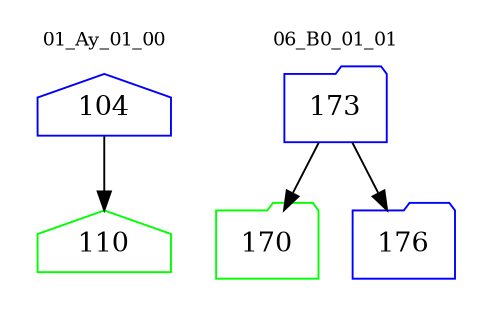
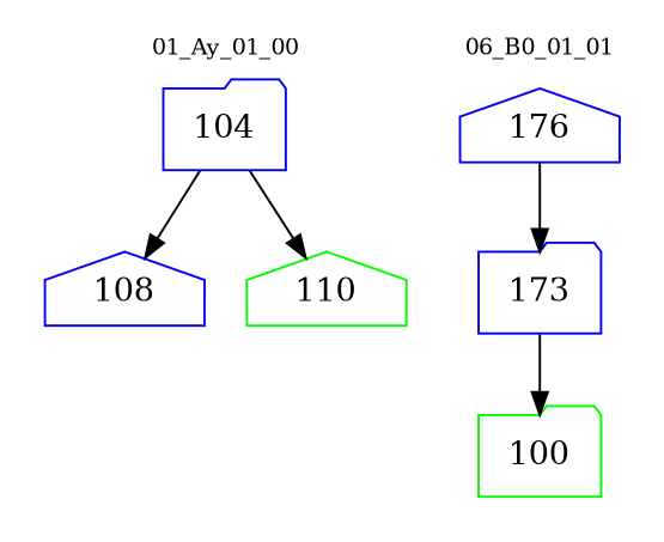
  digraph {
    node [color=blue shape=house]
    edge [color=black]
-   n1 [label=104]
+   n1 [label=104 shape=folder]
+   n2 [label=108]
    n3 [color=green label=110]
    n4 [label=173 shape=folder]
-   n5 [color=green label=170 shape=folder]
-   n6 [label=176 shape=folder]
+   n5 [color=green label=100 shape=folder]
+   n6 [label=176]
    subgraph cluster_1 {
      color=white
      fontsize=10
      label="01_Ay_01_00"
      n1
+     n2
      n3
    }
    subgraph cluster_2 {
      color=white
      fontsize=10
      label="06_B0_01_01"
      n4
      n5
      n6
    }
+   n1 -> n2
    n1 -> n3
    n4 -> n5
-   n4 -> n6
+   n6 -> n4
  }
